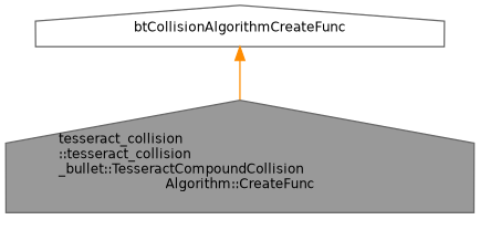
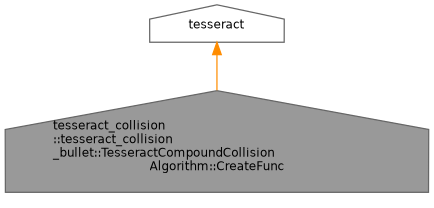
  digraph {
    node [color=gray40 fontname=Helvetica fontsize=10 shape=house style=filled]
    n1 [fillcolor=grey60 fontcolor=black height=0.2 label="tesseract_collision\l::tesseract_collision\l_bullet::TesseractCompoundCollision\lAlgorithm::CreateFunc" width=0.4]
-   n2 [fillcolor=white height=0.2 label=btCollisionAlgorithmCreateFunc width=0.4]
+   n2 [fillcolor=white height=0.2 label=tesseract width=0.4]
    n2 -> n1 [color=darkorange dir=back fontname=Helvetica fontsize=10 labelfontname=Helvetica labelfontsize=10 style=solid]
  }
